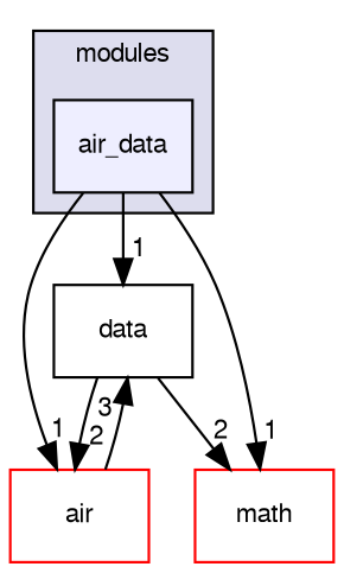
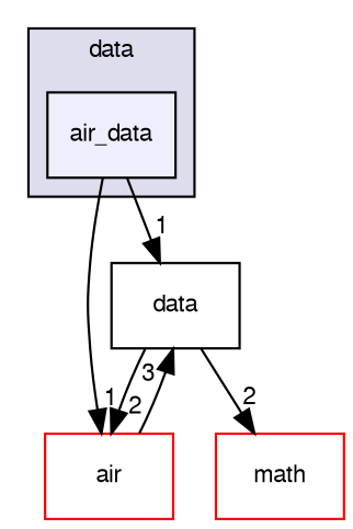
  digraph {
    compound=true
    node [fillcolor=white fontname=FreeSans fontsize=10 shape=box style=filled]
    edge [headlabel=1 labeldistance=1.5 labelfontname=FreeSans labelfontsize=10]
    n1 [fillcolor="#eeeeff" label=air_data pencolor=black]
    n2 [label=data fillcolor="" style=""]
    n3 [color=red label=air]
    n4 [color=red label=math]
    subgraph cluster_1 {
      bgcolor="#ddddee"
      fontname=FreeSans
      fontsize=10
-     label=modules
+     label=data
      pencolor=black
      n1
    }
    n1 -> n2
    n1 -> n3
-   n1 -> n4
    n2 -> n3 [headlabel=2]
    n2 -> n4 [headlabel=2]
    n3 -> n2 [headlabel=3]
  }
